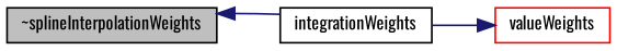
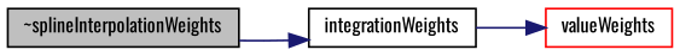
  digraph {
    fontname=Oswald
    rankdir=LR
    node [color=black fontname=Oswald fontsize=10 shape=record]
    edge [color=midnightblue fontname=Oswald fontsize=10 labelfontname=FreeSans labelfontsize=10 style=solid]
    n1 [fillcolor=grey75 fontcolor=black height=0.2 label="~splineInterpolationWeights" style=filled width=0.4]
    n2 [height=0.2 label=integrationWeights width=0.4]
    n3 [color=red height=0.2 label=valueWeights width=0.4]
-   n2 -> n1
+   n1 -> n2
    n2 -> n3
  }
